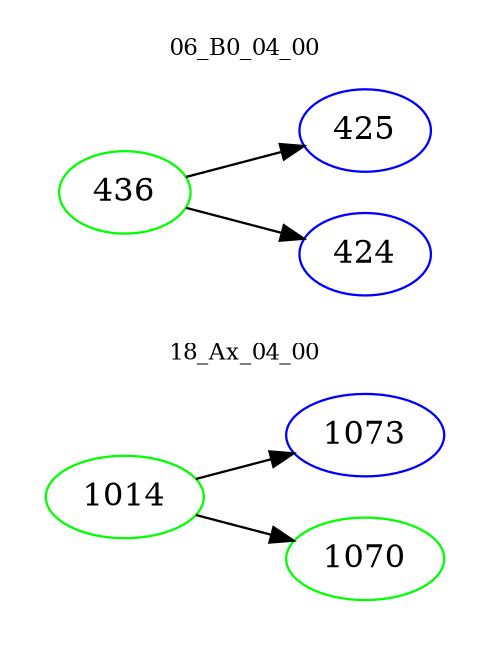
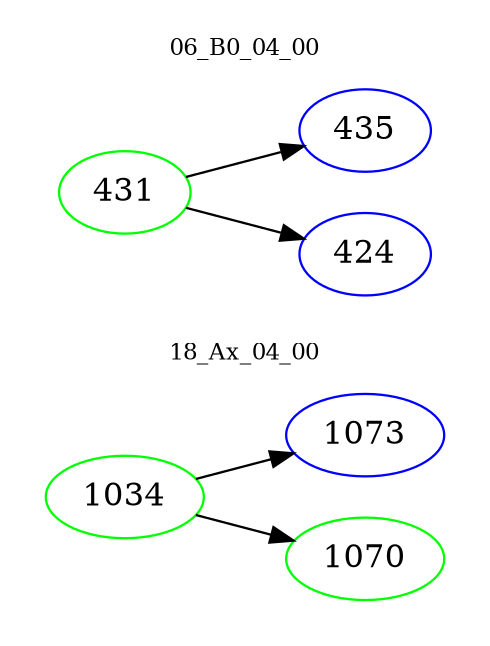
  digraph {
    rankdir=LR
    node [color=green]
    edge [color=black]
-   n1 [label=1014]
+   n1 [label=1034]
    n2 [label=1070]
    n3 [color=blue label=1073]
-   n4 [label=436]
+   n4 [label=431]
    n5 [color=blue label=424]
-   n6 [color=blue label=425]
+   n6 [color=blue label=435]
    subgraph cluster_1 {
      color=white
      fontsize=10
      label="18_Ax_04_00"
      n1
      n2
      n3
    }
    subgraph cluster_2 {
      color=white
      fontsize=10
      label="06_B0_04_00"
      n4
      n5
      n6
    }
    n1 -> n2
    n1 -> n3
    n4 -> n5
    n4 -> n6
  }
